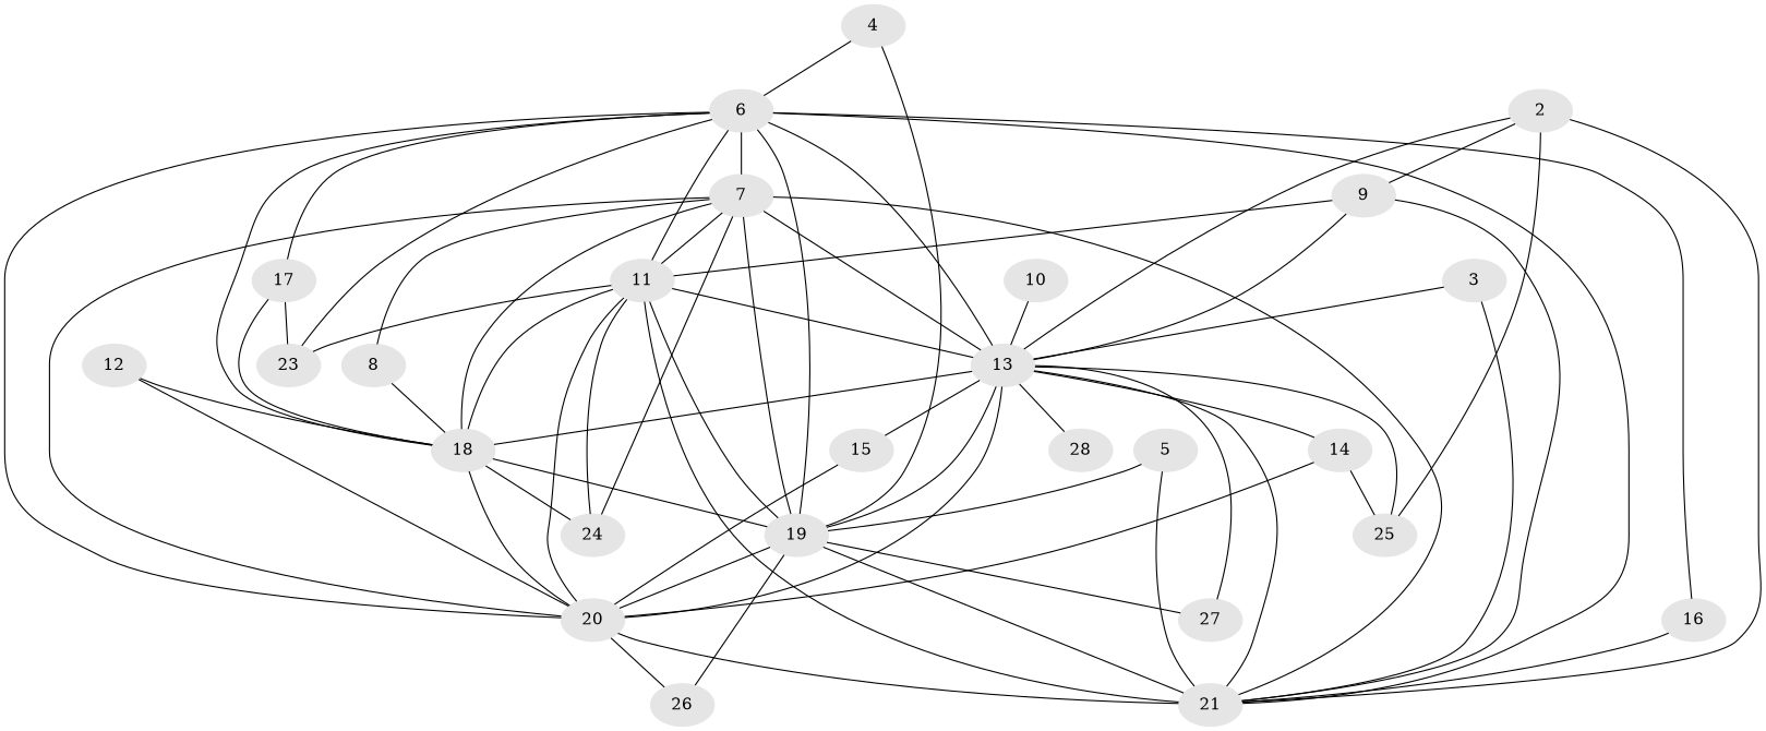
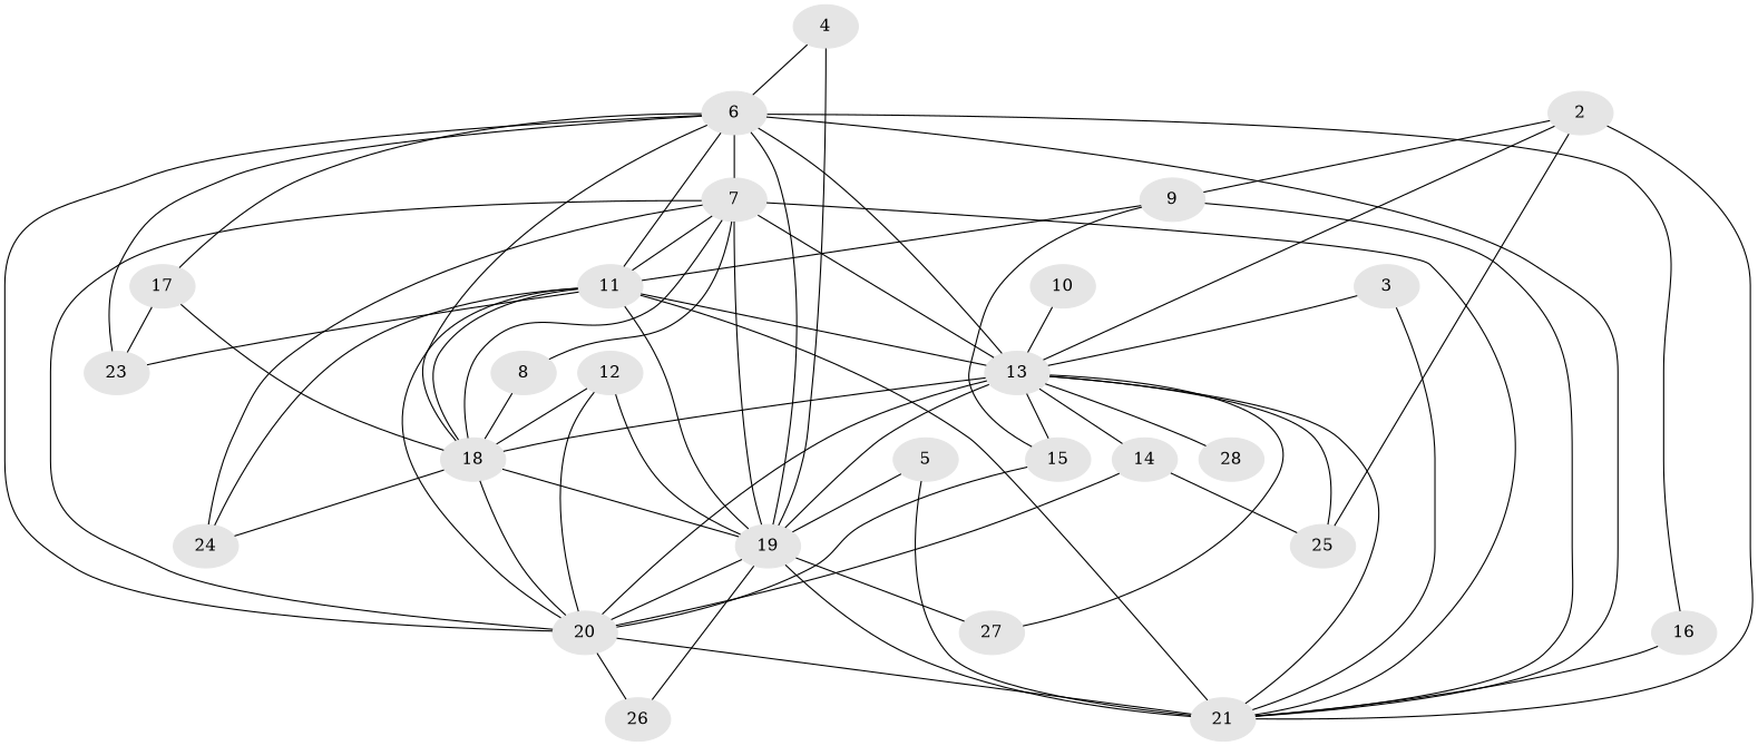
  graph {
    node [color=gray90 style=filled]
    edge [weight=1.0]
    6
    13
    21
    19
    7
    11
    16
    17
    18
    20
    23
    2
    9
    25
    14
    15
    27
    28
    3
    4
    26
    5
    8
    24
    10
    12
    6 -- 13 [weight=3.0]
    6 -- 21
    6 -- 19 [weight=2.0]
    6 -- 7 [weight=3.0]
    6 -- 11
    6 -- 16
    6 -- 17
    6 -- 18 [weight=2.0]
    6 -- 20 [weight=2.0]
    6 -- 23
    13 -- 21 [weight=2.0]
    13 -- 19 [weight=4.0]
    13 -- 18 [weight=3.0]
    13 -- 20 [weight=3.0]
    13 -- 25 [weight=2.0]
    13 -- 14
    13 -- 15 [weight=2.0]
    13 -- 27
    13 -- 28 [weight=2.0]
    19 -- 21 [weight=4.0]
    19 -- 20 [weight=3.0]
    19 -- 27
    19 -- 26
    7 -- 13 [weight=2.0]
    7 -- 21
    7 -- 19 [weight=2.0]
    7 -- 11
    7 -- 18
    7 -- 20
    7 -- 8
    7 -- 24 [weight=2.0]
    11 -- 13 [weight=2.0]
    11 -- 21 [weight=2.0]
    11 -- 19 [weight=2.0]
    11 -- 18
    11 -- 20
    11 -- 23
    11 -- 24
    16 -- 21
    17 -- 18
    17 -- 23
    18 -- 19 [weight=2.0]
    18 -- 20 [weight=2.0]
    18 -- 24
    20 -- 21
    20 -- 26
    2 -- 13
    2 -- 21
    2 -- 9
    2 -- 25
-   9 -- 13
+   9 -- 15
    9 -- 21
    9 -- 11
    14 -- 20
    14 -- 25
    15 -- 20
    3 -- 13
    3 -- 21
    4 -- 6
    4 -- 19
    5 -- 21
    5 -- 19
    8 -- 18
    10 -- 13 [weight=2.0]
+   12 -- 19
    12 -- 18
    12 -- 20
  }
